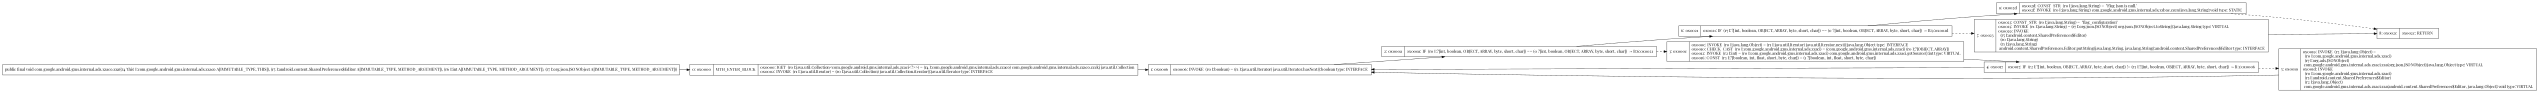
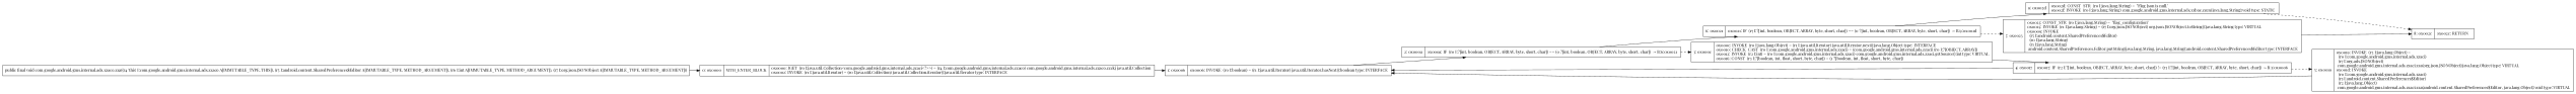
  digraph {
    fontname="Playfair Display"
    rankdir=LR
    node [fontname="Playfair Display" shape=record]
    edge [fontname="Playfair Display"]
    n1 [label="{0\:\ 0x0000|MTH_ENTER_BLOCK\l|0x0000: IGET  (r0 I:java.util.Collection\<com.google.android.gms.internal.ads.zzaci\<?\>\>) = (r4 I:com.google.android.gms.internal.ads.zzaco) com.google.android.gms.internal.ads.zzaco.zzckj java.util.Collection \l0x0002: INVOKE  (r1 I:java.util.Iterator) = (r0 I:java.util.Collection) java.util.Collection.iterator():java.util.Iterator type: INTERFACE \l}"]
    n2 [label="{1\:\ 0x0006|0x0006: INVOKE  (r0 I:boolean) = (r1 I:java.util.Iterator) java.util.Iterator.hasNext():boolean type: INTERFACE \l}"]
    n3 [label="{2\:\ 0x000a|0x000a: IF  (r0 I:?[int, boolean, OBJECT, ARRAY, byte, short, char]) == (0 ?[int, boolean, OBJECT, ARRAY, byte, short, char])  \-\> B:6:0x0021 \l}"]
    n4 [label="{3\:\ 0x000c|0x000c: INVOKE  (r0 I:java.lang.Object) = (r1 I:java.util.Iterator) java.util.Iterator.next():java.lang.Object type: INTERFACE \l0x0010: CHECK_CAST  (r0 I:com.google.android.gms.internal.ads.zzaci) = (com.google.android.gms.internal.ads.zzaci) (r0 I:?[OBJECT, ARRAY]) \l0x0012: INVOKE  (r2 I:int) = (r0 I:com.google.android.gms.internal.ads.zzaci) com.google.android.gms.internal.ads.zzaci.getSource():int type: VIRTUAL \l0x0016: CONST  (r3 I:?[boolean, int, float, short, byte, char]) = (1 ?[boolean, int, float, short, byte, char]) \l}"]
    n5 [label="{6\:\ 0x0021|0x0021: IF  (r7 I:?[int, boolean, OBJECT, ARRAY, byte, short, char]) == (0 ?[int, boolean, OBJECT, ARRAY, byte, short, char])  \-\> B:9:0x002d \l}"]
    n6 [label="{4\:\ 0x0017|0x0017: IF  (r2 I:?[int, boolean, OBJECT, ARRAY, byte, short, char]) != (r3 I:?[int, boolean, OBJECT, ARRAY, byte, short, char])  \-\> B:1:0x0006 \l}"]
-   n7 [label="{7\:\ 0x0023|0x0023: CONST_STR  (r0 I:java.lang.String) =  \"flag_configuration\" \l0x0025: INVOKE  (r1 I:java.lang.String) = (r7 I:org.json.JSONObject) org.json.JSONObject.toString():java.lang.String type: VIRTUAL \l0x0029: INVOKE  \l  (r5 I:android.content.SharedPreferences$Editor)\l  (r0 I:java.lang.String)\l  (r1 I:java.lang.String)\l android.content.SharedPreferences.Editor.putString(java.lang.String, java.lang.String):android.content.SharedPreferences$Editor type: INTERFACE \l}"]
+   n7 [label="{7\:\ 0x0023|0x0023: CONST_STR  (r0 I:java.lang.String) =  \"flag_configuration\" \l0x0025: INVOKE  (r1 I:java.lang.String) = (r7 I:org.json.JSONObject) org.json.JSONObject.toString():java.lang.String type: VIRTUAL \l0x0009: INVOKE  \l  (r5 I:android.content.SharedPreferences$Editor)\l  (r0 I:java.lang.String)\l  (r1 I:java.lang.String)\l android.content.SharedPreferences.Editor.putString(java.lang.String, java.lang.String):android.content.SharedPreferences$Editor type: INTERFACE \l}"]
    n8 [label="{9\:\ 0x002d|0x002d: CONST_STR  (r0 I:java.lang.String) =  \"Flag Json is null.\" \l0x002f: INVOKE  (r0 I:java.lang.String) com.google.android.gms.internal.ads.zzbae.zzen(java.lang.String):void type: STATIC \l}"]
    n9 [label="{5\:\ 0x0019|0x0019: INVOKE  (r2 I:java.lang.Object) = \l  (r0 I:com.google.android.gms.internal.ads.zzaci)\l  (r7 I:org.ads.JSONObject)\l com.google.android.gms.internal.ads.zzaci.zza(org.json.JSONObject):java.lang.Object type: VIRTUAL \l0x001d: INVOKE  \l  (r0 I:com.google.android.gms.internal.ads.zzaci)\l  (r5 I:android.content.SharedPreferences$Editor)\l  (r2 I:java.lang.Object)\l com.google.android.gms.internal.ads.zzaci.zza(android.content.SharedPreferences$Editor, java.lang.Object):void type: VIRTUAL \l}"]
    n10 [label="{8\:\ 0x002c|0x002c: RETURN   \l}"]
    n11 [label="{public final void com.google.android.gms.internal.ads.zzaco.zza((r4 'this' I:com.google.android.gms.internal.ads.zzaco A[IMMUTABLE_TYPE, THIS]), (r5 I:android.content.SharedPreferences$Editor A[IMMUTABLE_TYPE, METHOD_ARGUMENT]), (r6 I:int A[IMMUTABLE_TYPE, METHOD_ARGUMENT]), (r7 I:org.json.JSONObject A[IMMUTABLE_TYPE, METHOD_ARGUMENT])) }"]
    n1 -> n2
    n2 -> n3
    n3 -> n4 [style=dashed]
    n3 -> n5
    n4 -> n6
    n5 -> n7 [style=dashed]
    n5 -> n8
    n6 -> n2
    n6 -> n9 [style=dashed]
    n7 -> n10
    n8 -> n10 [style=dashed]
    n9 -> n2
    n11 -> n1
  }
